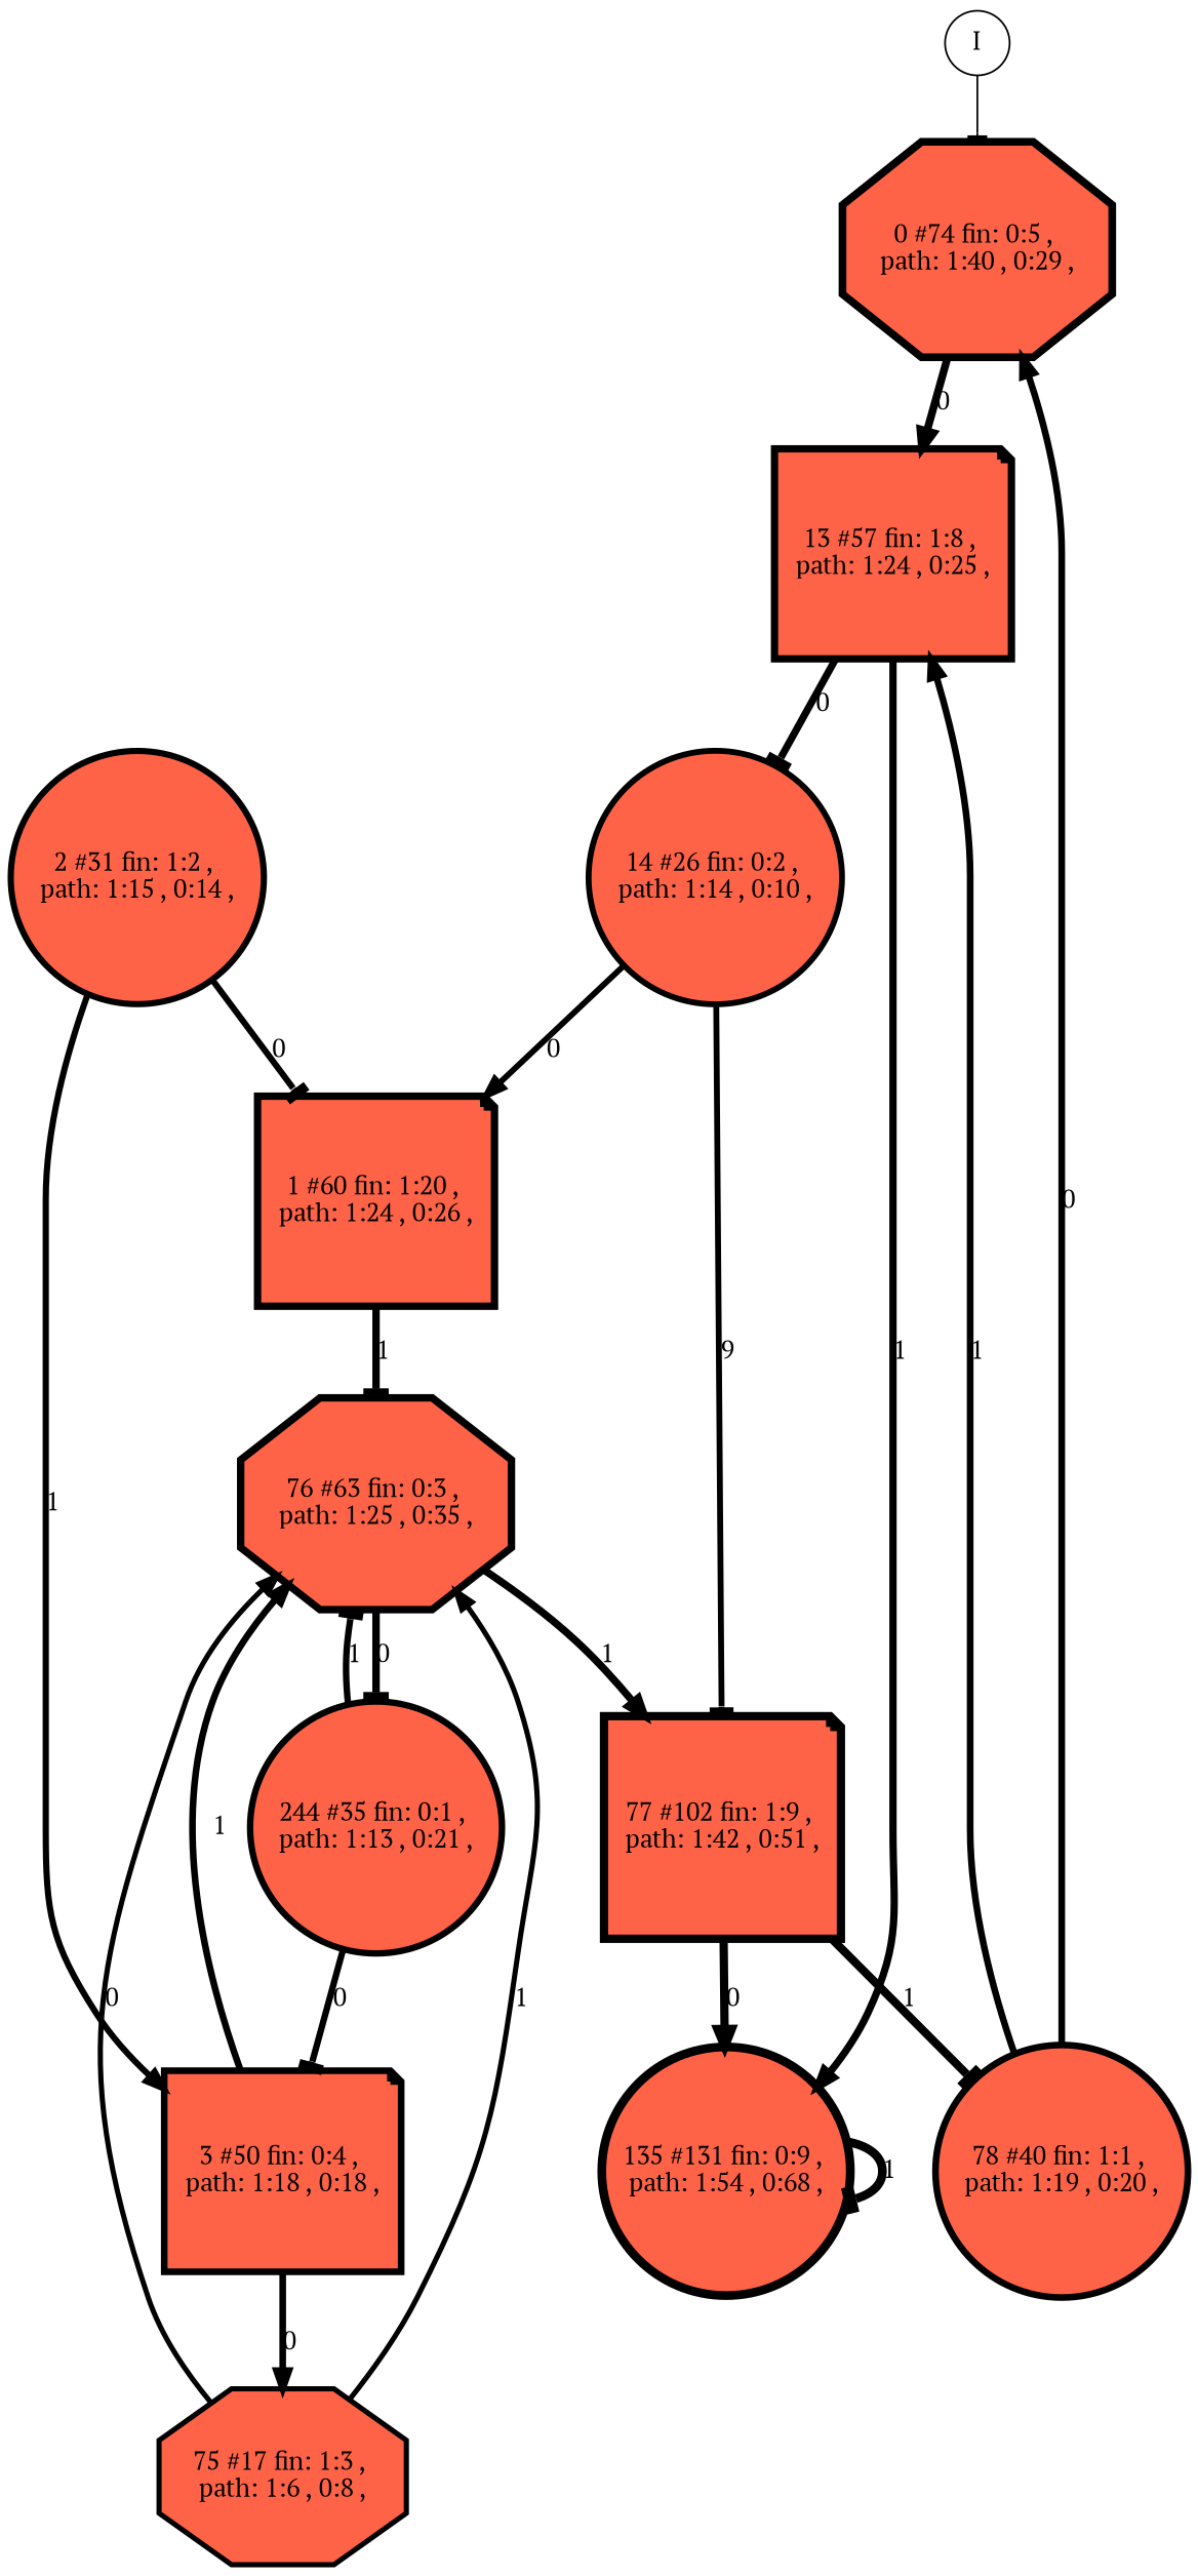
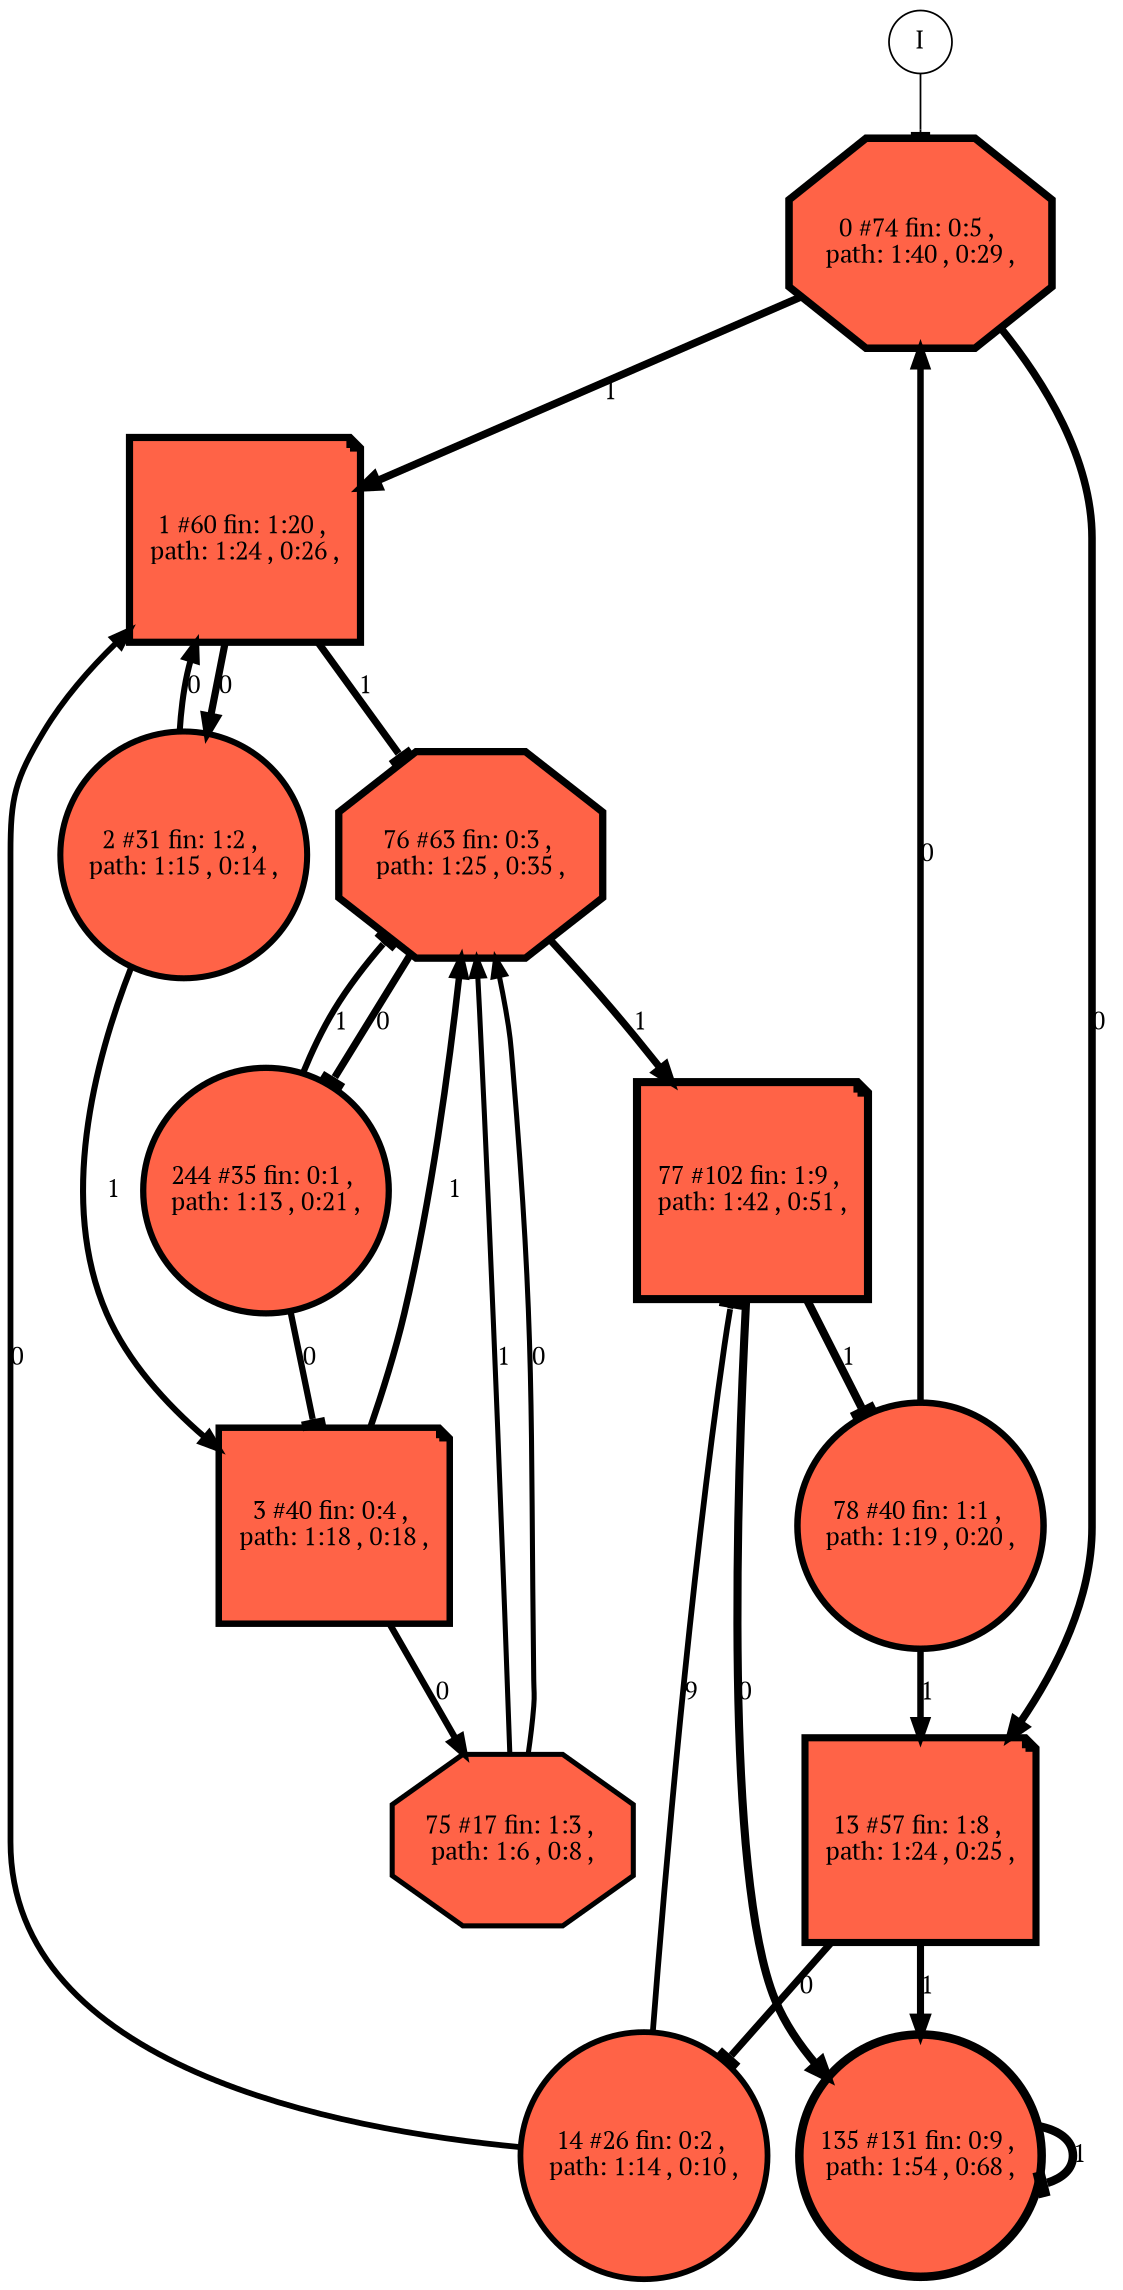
  digraph {
    fontname="PT Serif"
    node [fillcolor=tomato fontname="PT Serif" penwidth=3.71357 shape=circle style=filled]
    edge [arrowhead=normal fontname="PT Serif" penwidth=3.71357]
    n1 [height=1.671 label="0 #74 fin: 0:5 , \n path: 1:40 , 0:29 , " penwidth=4.31749 shape=octagon width=1.671]
    n2 [height=1.63137 label="1 #60 fin: 1:20 , \n path: 1:24 , 0:26 , " penwidth=4.11087 shape=note width=1.63137]
    n3 [height=1.62145 label="13 #57 fin: 1:8 , \n path: 1:24 , 0:25 , " penwidth=4.06044 shape=note width=1.62145]
    n4 [height=1.64072 label="76 #63 fin: 0:3 , \n path: 1:25 , 0:35 , " penwidth=4.15888 shape=octagon width=1.64072]
    n5 [height=1.49643 label="2 #31 fin: 1:2 , \n path: 1:15 , 0:14 , " penwidth=3.46574 width=1.49643]
    n6 [height=1.77203 label="135 #131 fin: 0:9 , \n path: 1:54 , 0:68 , " penwidth=4.8828 width=1.77203]
    n7 [height=1.45765 label="14 #26 fin: 0:2 , \n path: 1:14 , 0:10 , " penwidth=3.29584 width=1.45765]
    I [fillcolor="" penwidth="" style=""]
    n9 [height=1.72895 label="77 #102 fin: 1:9 , \n path: 1:42 , 0:51 , " penwidth=4.63473 shape=note width=1.72895]
    n10 [height=1.52247 label="244 #35 fin: 0:1 , \n path: 1:13 , 0:21 , " penwidth=3.58352 width=1.52247]
-   n11 [height=1.55045 label="3 #50 fin: 0:4 , \n path: 1:18 , 0:18 , " shape=note width=1.55045]
+   n11 [height=1.55045 label="3 #40 fin: 0:4 , \n path: 1:18 , 0:18 , " shape=note width=1.55045]
    n12 [height=1.55045 label="78 #40 fin: 1:1 , \n path: 1:19 , 0:20 , " width=1.55045]
    n13 [height=1.3585 label="75 #17 fin: 1:3 , \n path: 1:6 , 0:8 , " penwidth=2.89037 shape=octagon width=1.3585]
+   n1 -> n2 [label="1 " penwidth=4.31749]
    n1 -> n3 [label="0 " penwidth=4.31749]
    n2 -> n4 [arrowhead=tee label="1 " penwidth=4.11087]
+   n2 -> n5 [label="0 " penwidth=4.11087]
    n3 -> n6 [label="1 " penwidth=4.06044]
    n3 -> n7 [arrowhead=tee label="0 " penwidth=4.06044]
    n4 -> n9 [label="1 " penwidth=4.15888]
    n4 -> n10 [arrowhead=tee label="0 " penwidth=4.15888]
-   n5 -> n2 [arrowhead=tee label="0 " penwidth=3.46574]
+   n5 -> n2 [label="0 " penwidth=3.46574]
    n5 -> n11 [label="1 " penwidth=3.46574]
    n6 -> n6 [arrowhead=tee label="1 " penwidth=4.8828]
    n7 -> n2 [label="0 " penwidth=3.29584]
    n7 -> n9 [arrowhead=tee label="9 " penwidth=3.29584]
    I -> n1 [arrowhead=tee penwidth=""]
    n9 -> n6 [label="0 " penwidth=4.63473]
    n9 -> n12 [arrowhead=tee label="1 " penwidth=4.63473]
    n10 -> n4 [arrowhead=tee label="1 " penwidth=3.58352]
    n10 -> n11 [arrowhead=tee label="0 " penwidth=3.58352]
    n11 -> n4 [label="1 "]
    n11 -> n13 [label="0 "]
    n12 -> n1 [label="0 "]
    n12 -> n3 [label="1 "]
    n13 -> n4 [label="1 " penwidth=2.89037]
    n13 -> n4 [label="0 " penwidth=2.89037]
  }
